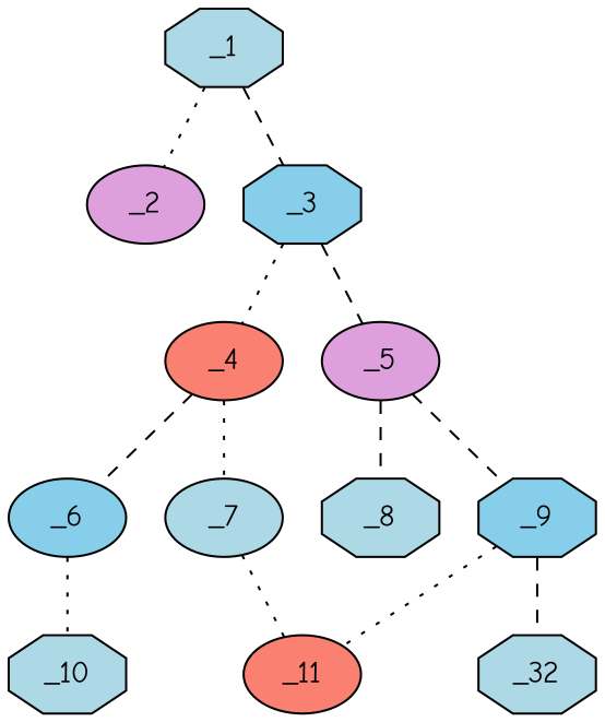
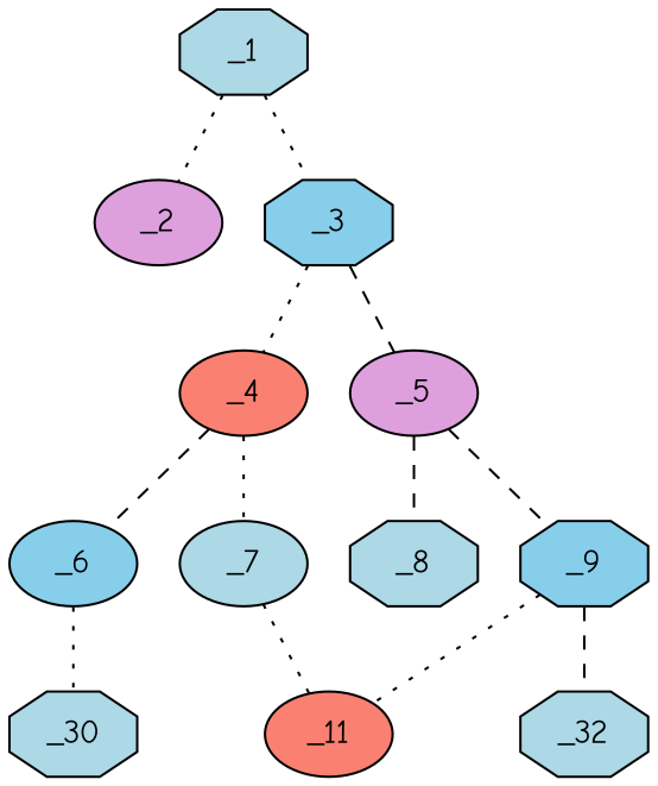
  graph {
    fontname="Comic Neue"
    node [charge=0 chem=1 fillcolor=lightblue fontname="Comic Neue" shape=octagon style=filled symbol="C  " x=3.7321 y=0.25]
    edge [fontname="Comic Neue" style=dotted valence=1]
    _1 [y=1.25]
    _2 [chem=2 fillcolor=plum shape=ellipse symbol="O  " x=4.5981 y=1.75]
    _3 [fillcolor=skyblue]
    _4 [fillcolor=salmon shape=ellipse x=4.5981 y=-0.25]
    _5 [fillcolor=plum shape=ellipse x=2.866 y=-0.25]
    _6 [fillcolor=skyblue shape=ellipse x=5.4641]
    _7 [shape=ellipse x=4.5981 y=-1.25]
    _8 [chem=5 symbol="S  " x=2]
    _9 [fillcolor=skyblue x=2.866 y=-1.25]
-   _10 [chem=2 symbol="O  " x=6.3301 y=-0.25]
+   _10 [chem=2 symbol="O  " x=6.3301 y=-0.25 label=_30]
    _11 [chem=4 fillcolor=salmon shape=ellipse symbol="N  " y=-1.75]
    n12 [label=_32 x=2 y=-1.75]
    _1 -- _2
-   _1 -- _3 [style=dashed]
+   _1 -- _3
    _3 -- _4 [valence=2]
    _3 -- _5 [style=dashed]
    _4 -- _6 [style=dashed]
    _4 -- _7
    _5 -- _8 [style=dashed]
    _5 -- _9 [style=dashed valence=2]
    _6 -- _10
    _7 -- _11 [valence=2]
    _9 -- _11
    _9 -- n12 [style=dashed]
  }
